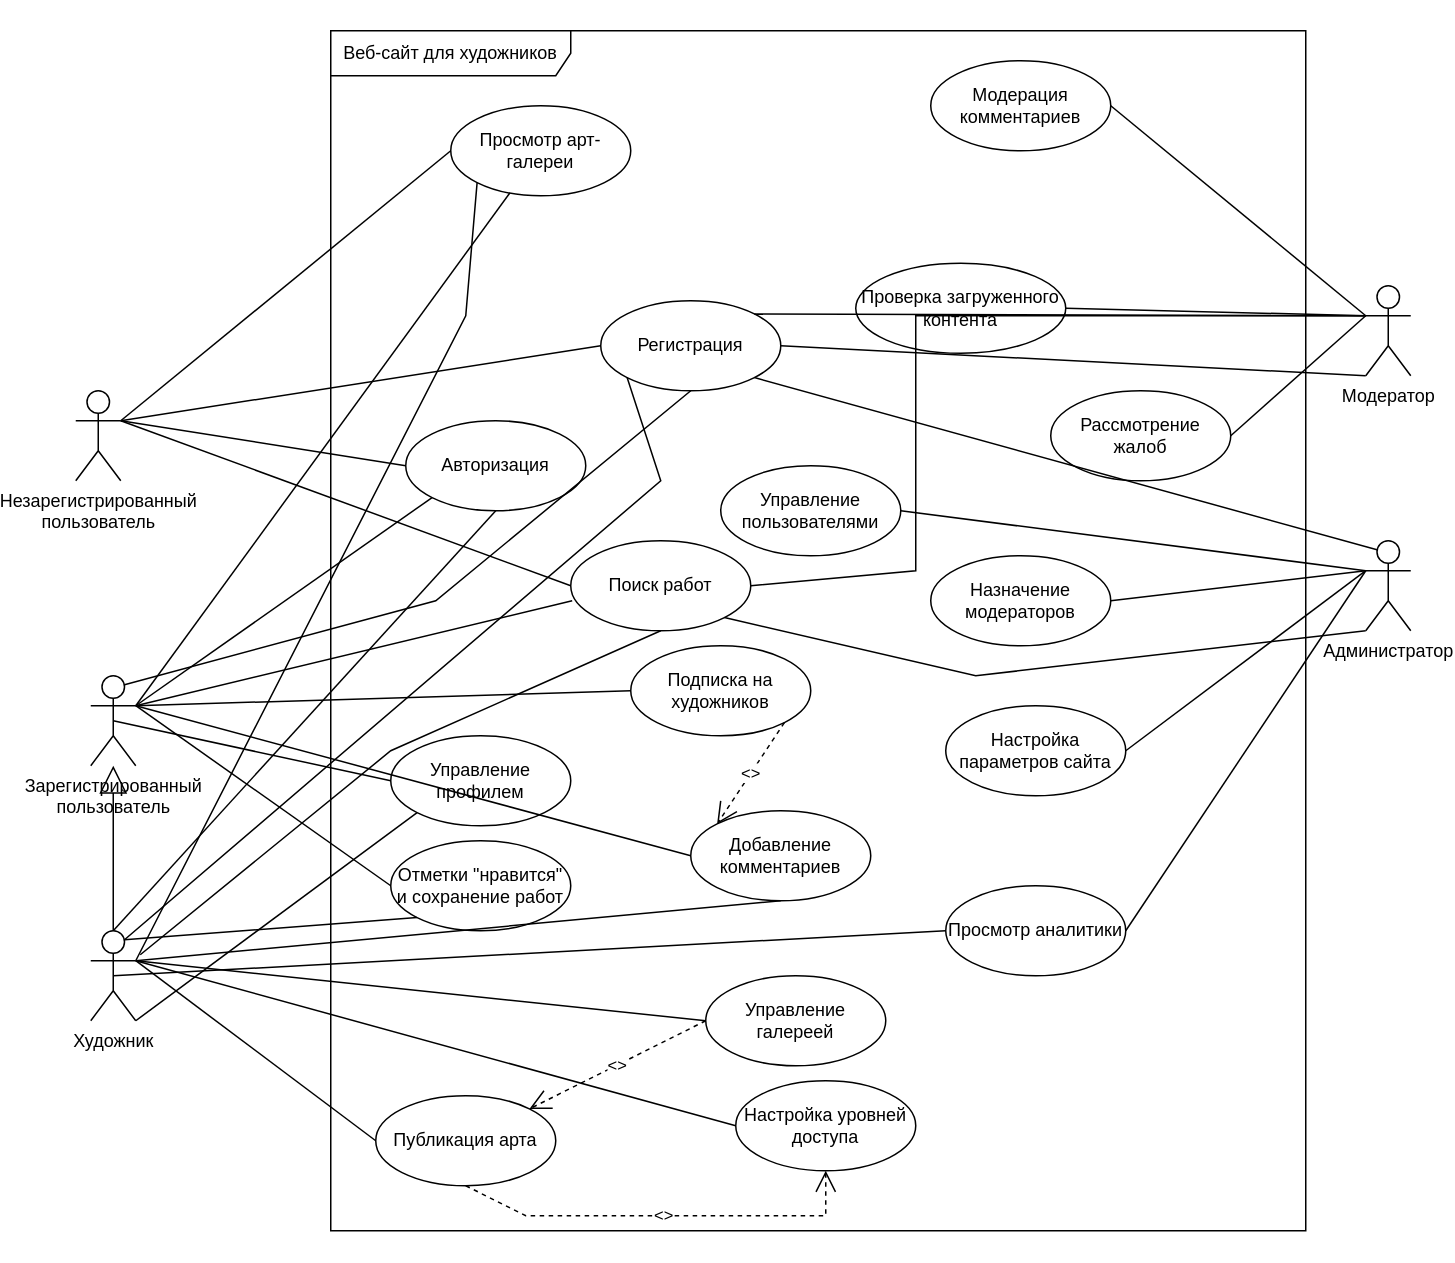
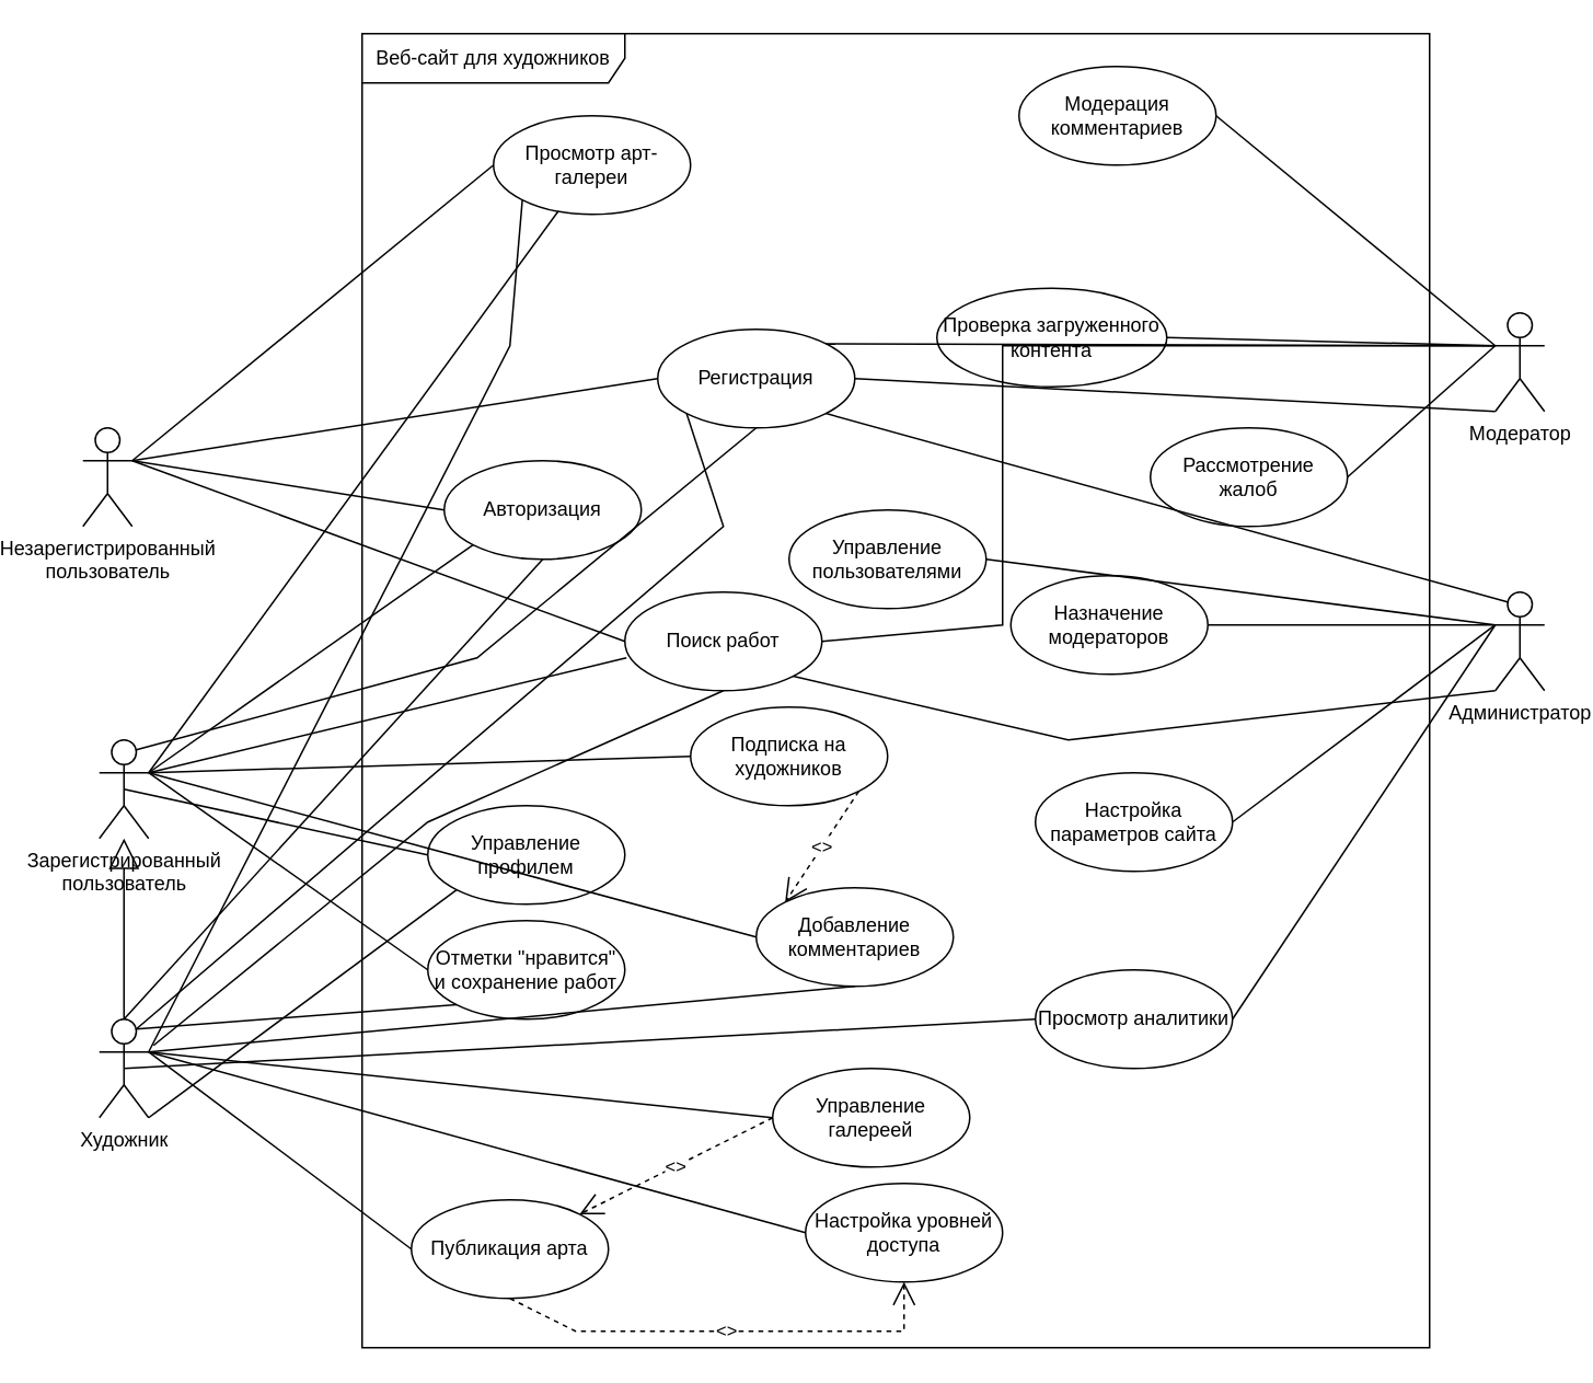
  <mxCell id="0" />
  <mxCell id="1" parent="0" />
  <mxCell id="2" value="Незарегистрированный&#10;пользователь" style="shape=umlActor;verticalLabelPosition=bottom;verticalAlign=top;html=1;" parent="1" vertex="1"><mxGeometry x="20" y="260" width="30" height="60" as="geometry" /></mxCell>
  <mxCell id="3" value="Зарегистрированный&#10;пользователь" style="shape=umlActor;verticalLabelPosition=bottom;verticalAlign=top;html=1;" parent="1" vertex="1"><mxGeometry x="30" y="450" width="30" height="60" as="geometry" /></mxCell>
  <mxCell id="4" value="Художник" style="shape=umlActor;verticalLabelPosition=bottom;verticalAlign=top;html=1;" parent="1" vertex="1"><mxGeometry x="30" y="620" width="30" height="60" as="geometry" /></mxCell>
  <mxCell id="5" value="Модератор" style="shape=umlActor;verticalLabelPosition=bottom;verticalAlign=top;html=1;" parent="1" vertex="1"><mxGeometry x="880" y="190" width="30" height="60" as="geometry" /></mxCell>
  <mxCell id="6" value="Администратор" style="shape=umlActor;verticalLabelPosition=bottom;verticalAlign=top;html=1;" parent="1" vertex="1"><mxGeometry x="880" y="360" width="30" height="60" as="geometry" /></mxCell>
  <mxCell id="7" value="" style="endArrow=block;endSize=16;endFill=0;html=1;rounded=0;" parent="1" source="4" target="3" edge="1"><mxGeometry width="160" relative="1" as="geometry"><mxPoint x="220" y="490" as="sourcePoint" /><mxPoint x="380" y="490" as="targetPoint" /></mxGeometry></mxCell>
  <mxCell id="8" value="Веб-сайт для художников" style="shape=umlFrame;whiteSpace=wrap;html=1;pointerEvents=0;recursiveResize=0;container=1;collapsible=0;width=160;height=30;" parent="1" vertex="1"><mxGeometry x="190" y="20" width="650" height="800" as="geometry" /></mxCell>
  <mxCell id="9" value="Настройка уровней доступа" style="ellipse;whiteSpace=wrap;html=1;" parent="8" vertex="1"><mxGeometry x="270" y="700" width="120" height="60" as="geometry" /></mxCell>
  <mxCell id="10" value="Публикация арта" style="ellipse;whiteSpace=wrap;html=1;" parent="8" vertex="1"><mxGeometry x="30" y="710" width="120" height="60" as="geometry" /></mxCell>
  <mxCell id="11" value="Добавление комментариев" style="ellipse;whiteSpace=wrap;html=1;" parent="8" vertex="1"><mxGeometry x="240" y="520" width="120" height="60" as="geometry" /></mxCell>
  <mxCell id="12" value="Управление профилем" style="ellipse;whiteSpace=wrap;html=1;" parent="8" vertex="1"><mxGeometry x="40" y="470" width="120" height="60" as="geometry" /></mxCell>
  <mxCell id="13" value="Управление галереей" style="ellipse;whiteSpace=wrap;html=1;" parent="8" vertex="1"><mxGeometry x="250" y="630" width="120" height="60" as="geometry" /></mxCell>
  <mxCell id="14" value="&lt;&lt;extend&gt;&gt;" style="endArrow=open;endSize=12;dashed=1;html=1;rounded=0;exitX=0;exitY=0.5;exitDx=0;exitDy=0;entryX=1;entryY=0;entryDx=0;entryDy=0;" parent="8" source="13" target="10" edge="1"><mxGeometry width="160" relative="1" as="geometry"><mxPoint x="130" y="470" as="sourcePoint" /><mxPoint x="290" y="470" as="targetPoint" /></mxGeometry></mxCell>
  <mxCell id="15" value="Отметки &quot;нравится&quot; и сохранение работ" style="ellipse;whiteSpace=wrap;html=1;" parent="8" vertex="1"><mxGeometry x="40" y="540" width="120" height="60" as="geometry" /></mxCell>
  <mxCell id="16" value="Поиск работ" style="ellipse;whiteSpace=wrap;html=1;" parent="8" vertex="1"><mxGeometry x="160" y="340" width="120" height="60" as="geometry" /></mxCell>
  <mxCell id="17" value="&lt;&lt;include&gt;&gt;" style="endArrow=open;endSize=12;dashed=1;html=1;rounded=0;entryX=0.5;entryY=1;entryDx=0;entryDy=0;exitX=0.5;exitY=1;exitDx=0;exitDy=0;" parent="8" target="9" edge="1" source="10"><mxGeometry width="160" relative="1" as="geometry"><mxPoint x="120" y="730" as="sourcePoint" /><mxPoint x="250" y="700" as="targetPoint" /><Array as="points"><mxPoint x="130" y="790" /><mxPoint x="220" y="790" /><mxPoint x="330" y="790" /></Array></mxGeometry></mxCell>
  <mxCell id="18" value="Регистрация" style="ellipse;whiteSpace=wrap;html=1;" parent="8" vertex="1"><mxGeometry x="180" y="180" width="120" height="60" as="geometry" /></mxCell>
  <mxCell id="19" value="Модерация комментариев" style="ellipse;whiteSpace=wrap;html=1;" parent="8" vertex="1"><mxGeometry x="400" y="20" width="120" height="60" as="geometry" /></mxCell>
  <mxCell id="20" value="Проверка загруженного контента" style="ellipse;whiteSpace=wrap;html=1;" parent="8" vertex="1"><mxGeometry x="350" y="155" width="140" height="60" as="geometry" /></mxCell>
  <mxCell id="21" value="Рассмотрение жалоб" style="ellipse;whiteSpace=wrap;html=1;" parent="8" vertex="1"><mxGeometry x="480" y="240" width="120" height="60" as="geometry" /></mxCell>
  <mxCell id="22" value="Управление пользователями" style="ellipse;whiteSpace=wrap;html=1;" parent="8" vertex="1"><mxGeometry x="260" y="290" width="120" height="60" as="geometry" /></mxCell>
  <mxCell id="23" value="Просмотр аналитики" style="ellipse;whiteSpace=wrap;html=1;" parent="8" vertex="1"><mxGeometry x="410" y="570" width="120" height="60" as="geometry" /></mxCell>
  <mxCell id="24" value="Авторизация" style="ellipse;whiteSpace=wrap;html=1;" parent="8" vertex="1"><mxGeometry x="50" y="260" width="120" height="60" as="geometry" /></mxCell>
  <mxCell id="25" value="Подписка на художников" style="ellipse;whiteSpace=wrap;html=1;" parent="8" vertex="1"><mxGeometry x="200" y="410" width="120" height="60" as="geometry" /></mxCell>
  <mxCell id="26" value="&lt;&lt;include&gt;&gt;" style="endArrow=open;endSize=12;dashed=1;html=1;rounded=0;entryX=0;entryY=0;entryDx=0;entryDy=0;exitX=1;exitY=1;exitDx=0;exitDy=0;" parent="8" source="25" target="11" edge="1"><mxGeometry width="160" relative="1" as="geometry"><mxPoint x="190" y="470" as="sourcePoint" /><mxPoint x="360" y="340" as="targetPoint" /></mxGeometry></mxCell>
  <mxCell id="27" value="Настройка параметров сайта" style="ellipse;whiteSpace=wrap;html=1;" parent="8" vertex="1"><mxGeometry x="410" y="450" width="120" height="60" as="geometry" /></mxCell>
- <mxCell id="28" value="Назначение модераторов" style="ellipse;whiteSpace=wrap;html=1;" parent="8" vertex="1"><mxGeometry x="400" y="350" width="120" height="60" as="geometry" /></mxCell>
+ <mxCell id="28" value="Назначение модераторов" style="ellipse;whiteSpace=wrap;html=1;" parent="8" vertex="1"><mxGeometry x="395" y="330" width="120" height="60" as="geometry" /></mxCell>
  <mxCell id="29" value="Просмотр арт-галереи" style="ellipse;whiteSpace=wrap;html=1;" parent="8" vertex="1"><mxGeometry x="80" y="50" width="120" height="60" as="geometry" /></mxCell>
  <mxCell id="30" value="" style="endArrow=none;html=1;rounded=0;exitX=1;exitY=0.333;exitDx=0;exitDy=0;exitPerimeter=0;entryX=0;entryY=0.5;entryDx=0;entryDy=0;" parent="1" source="2" target="29" edge="1"><mxGeometry width="50" height="50" relative="1" as="geometry"><mxPoint x="540" y="370" as="sourcePoint" /><mxPoint x="590" y="320" as="targetPoint" /></mxGeometry></mxCell>
  <mxCell id="31" value="" style="endArrow=none;html=1;rounded=0;exitX=1;exitY=0.333;exitDx=0;exitDy=0;exitPerimeter=0;entryX=0;entryY=0.5;entryDx=0;entryDy=0;" parent="1" source="2" target="16" edge="1"><mxGeometry width="50" height="50" relative="1" as="geometry"><mxPoint x="540" y="370" as="sourcePoint" /><mxPoint x="590" y="320" as="targetPoint" /></mxGeometry></mxCell>
  <mxCell id="32" value="" style="endArrow=none;html=1;rounded=0;exitX=1;exitY=0.333;exitDx=0;exitDy=0;exitPerimeter=0;entryX=0;entryY=0.5;entryDx=0;entryDy=0;" parent="1" source="2" target="18" edge="1"><mxGeometry width="50" height="50" relative="1" as="geometry"><mxPoint x="540" y="370" as="sourcePoint" /><mxPoint x="590" y="320" as="targetPoint" /></mxGeometry></mxCell>
  <mxCell id="33" value="" style="endArrow=none;html=1;rounded=0;exitX=1;exitY=0.333;exitDx=0;exitDy=0;exitPerimeter=0;entryX=0;entryY=0.5;entryDx=0;entryDy=0;" parent="1" source="2" target="24" edge="1"><mxGeometry width="50" height="50" relative="1" as="geometry"><mxPoint x="540" y="370" as="sourcePoint" /><mxPoint x="590" y="320" as="targetPoint" /></mxGeometry></mxCell>
  <mxCell id="34" value="" style="endArrow=none;html=1;rounded=0;exitX=1;exitY=0.333;exitDx=0;exitDy=0;exitPerimeter=0;entryX=0;entryY=0.5;entryDx=0;entryDy=0;" parent="1" source="3" target="11" edge="1"><mxGeometry width="50" height="50" relative="1" as="geometry"><mxPoint x="540" y="370" as="sourcePoint" /><mxPoint x="590" y="320" as="targetPoint" /></mxGeometry></mxCell>
  <mxCell id="35" value="" style="endArrow=none;html=1;rounded=0;exitX=1;exitY=0.333;exitDx=0;exitDy=0;exitPerimeter=0;entryX=0;entryY=0.5;entryDx=0;entryDy=0;" parent="1" source="3" target="25" edge="1"><mxGeometry width="50" height="50" relative="1" as="geometry"><mxPoint x="540" y="370" as="sourcePoint" /><mxPoint x="590" y="320" as="targetPoint" /></mxGeometry></mxCell>
  <mxCell id="36" value="" style="endArrow=none;html=1;rounded=0;exitX=1;exitY=0.333;exitDx=0;exitDy=0;exitPerimeter=0;entryX=0;entryY=0.5;entryDx=0;entryDy=0;" parent="1" source="3" target="15" edge="1"><mxGeometry width="50" height="50" relative="1" as="geometry"><mxPoint x="540" y="370" as="sourcePoint" /><mxPoint x="590" y="320" as="targetPoint" /></mxGeometry></mxCell>
  <mxCell id="37" value="" style="endArrow=none;html=1;rounded=0;exitX=1;exitY=0.333;exitDx=0;exitDy=0;exitPerimeter=0;entryX=0;entryY=0.5;entryDx=0;entryDy=0;" parent="1" source="4" target="10" edge="1"><mxGeometry width="50" height="50" relative="1" as="geometry"><mxPoint x="540" y="370" as="sourcePoint" /><mxPoint x="590" y="320" as="targetPoint" /></mxGeometry></mxCell>
  <mxCell id="38" value="" style="endArrow=none;html=1;rounded=0;exitX=1;exitY=0.333;exitDx=0;exitDy=0;exitPerimeter=0;entryX=0;entryY=0.5;entryDx=0;entryDy=0;" parent="1" source="4" target="13" edge="1"><mxGeometry width="50" height="50" relative="1" as="geometry"><mxPoint x="540" y="370" as="sourcePoint" /><mxPoint x="590" y="320" as="targetPoint" /></mxGeometry></mxCell>
  <mxCell id="39" value="" style="endArrow=none;html=1;rounded=0;exitX=1;exitY=0.333;exitDx=0;exitDy=0;exitPerimeter=0;entryX=0;entryY=0.5;entryDx=0;entryDy=0;" parent="1" source="4" target="9" edge="1"><mxGeometry width="50" height="50" relative="1" as="geometry"><mxPoint x="540" y="370" as="sourcePoint" /><mxPoint x="590" y="320" as="targetPoint" /></mxGeometry></mxCell>
  <mxCell id="40" value="" style="endArrow=none;html=1;rounded=0;exitX=0;exitY=0.333;exitDx=0;exitDy=0;exitPerimeter=0;entryX=1;entryY=0.5;entryDx=0;entryDy=0;" parent="1" source="5" target="19" edge="1"><mxGeometry width="50" height="50" relative="1" as="geometry"><mxPoint x="540" y="370" as="sourcePoint" /><mxPoint x="590" y="320" as="targetPoint" /></mxGeometry></mxCell>
  <mxCell id="41" value="" style="endArrow=none;html=1;rounded=0;exitX=0;exitY=0.333;exitDx=0;exitDy=0;exitPerimeter=0;entryX=1;entryY=0.5;entryDx=0;entryDy=0;" parent="1" source="5" target="20" edge="1"><mxGeometry width="50" height="50" relative="1" as="geometry"><mxPoint x="540" y="370" as="sourcePoint" /><mxPoint x="590" y="320" as="targetPoint" /></mxGeometry></mxCell>
  <mxCell id="42" value="" style="endArrow=none;html=1;rounded=0;exitX=0;exitY=0.333;exitDx=0;exitDy=0;exitPerimeter=0;entryX=1;entryY=0.5;entryDx=0;entryDy=0;" parent="1" source="5" target="21" edge="1"><mxGeometry width="50" height="50" relative="1" as="geometry"><mxPoint x="540" y="370" as="sourcePoint" /><mxPoint x="590" y="320" as="targetPoint" /></mxGeometry></mxCell>
  <mxCell id="43" value="" style="endArrow=none;html=1;rounded=0;exitX=0;exitY=0.333;exitDx=0;exitDy=0;exitPerimeter=0;entryX=1;entryY=0.5;entryDx=0;entryDy=0;" parent="1" source="6" target="22" edge="1"><mxGeometry width="50" height="50" relative="1" as="geometry"><mxPoint x="540" y="370" as="sourcePoint" /><mxPoint x="590" y="320" as="targetPoint" /></mxGeometry></mxCell>
  <mxCell id="44" value="" style="endArrow=none;html=1;rounded=0;exitX=0;exitY=0.333;exitDx=0;exitDy=0;exitPerimeter=0;entryX=1;entryY=0.5;entryDx=0;entryDy=0;" parent="1" source="6" target="28" edge="1"><mxGeometry width="50" height="50" relative="1" as="geometry"><mxPoint x="540" y="370" as="sourcePoint" /><mxPoint x="590" y="320" as="targetPoint" /></mxGeometry></mxCell>
  <mxCell id="45" value="" style="endArrow=none;html=1;rounded=0;exitX=0;exitY=0.333;exitDx=0;exitDy=0;exitPerimeter=0;entryX=1;entryY=0.5;entryDx=0;entryDy=0;" parent="1" source="6" target="27" edge="1"><mxGeometry width="50" height="50" relative="1" as="geometry"><mxPoint x="540" y="370" as="sourcePoint" /><mxPoint x="590" y="320" as="targetPoint" /></mxGeometry></mxCell>
  <mxCell id="46" value="" style="endArrow=none;html=1;rounded=0;exitX=0;exitY=0.333;exitDx=0;exitDy=0;exitPerimeter=0;entryX=1;entryY=0.5;entryDx=0;entryDy=0;" parent="1" source="6" target="23" edge="1"><mxGeometry width="50" height="50" relative="1" as="geometry"><mxPoint x="540" y="370" as="sourcePoint" /><mxPoint x="590" y="320" as="targetPoint" /></mxGeometry></mxCell>
  <mxCell id="47" value="" style="endArrow=none;html=1;rounded=0;exitX=1;exitY=0.333;exitDx=0;exitDy=0;exitPerimeter=0;" edge="1" parent="1" source="3" target="29"><mxGeometry width="50" height="50" relative="1" as="geometry"><mxPoint x="60" y="470" as="sourcePoint" /><mxPoint x="500" y="460" as="targetPoint" /></mxGeometry></mxCell>
  <mxCell id="48" value="" style="endArrow=none;html=1;rounded=0;entryX=0;entryY=1;entryDx=0;entryDy=0;" edge="1" parent="1" target="24"><mxGeometry width="50" height="50" relative="1" as="geometry"><mxPoint x="60" y="470" as="sourcePoint" /><mxPoint x="340" y="420" as="targetPoint" /></mxGeometry></mxCell>
  <mxCell id="49" value="" style="endArrow=none;html=1;rounded=0;exitX=1;exitY=0.333;exitDx=0;exitDy=0;exitPerimeter=0;entryX=0.008;entryY=0.667;entryDx=0;entryDy=0;entryPerimeter=0;" edge="1" parent="1" target="16"><mxGeometry width="50" height="50" relative="1" as="geometry"><mxPoint x="60" y="470" as="sourcePoint" /><mxPoint x="360" y="450" as="targetPoint" /></mxGeometry></mxCell>
  <mxCell id="50" value="" style="endArrow=none;html=1;rounded=0;entryX=0;entryY=1;entryDx=0;entryDy=0;" edge="1" parent="1" target="29"><mxGeometry width="50" height="50" relative="1" as="geometry"><mxPoint x="60" y="640" as="sourcePoint" /><mxPoint x="470" y="640" as="targetPoint" /><Array as="points"><mxPoint x="280" y="210" /></Array></mxGeometry></mxCell>
  <mxCell id="51" value="" style="endArrow=none;html=1;rounded=0;entryX=1;entryY=0;entryDx=0;entryDy=0;" edge="1" parent="1" target="18"><mxGeometry width="50" height="50" relative="1" as="geometry"><mxPoint x="880" y="210" as="sourcePoint" /><mxPoint x="830" y="280" as="targetPoint" /></mxGeometry></mxCell>
  <mxCell id="52" value="" style="endArrow=none;html=1;rounded=0;exitX=0.25;exitY=0.1;exitDx=0;exitDy=0;exitPerimeter=0;entryX=1;entryY=1;entryDx=0;entryDy=0;" edge="1" parent="1" source="6" target="18"><mxGeometry width="50" height="50" relative="1" as="geometry"><mxPoint x="900" y="230" as="sourcePoint" /><mxPoint x="840" y="290" as="targetPoint" /></mxGeometry></mxCell>
  <mxCell id="53" value="" style="endArrow=none;html=1;rounded=0;exitX=0.75;exitY=0.1;exitDx=0;exitDy=0;exitPerimeter=0;entryX=0;entryY=1;entryDx=0;entryDy=0;" edge="1" parent="1" source="4" target="15"><mxGeometry width="50" height="50" relative="1" as="geometry"><mxPoint x="70" y="650" as="sourcePoint" /><mxPoint x="470" y="640" as="targetPoint" /></mxGeometry></mxCell>
  <mxCell id="54" value="" style="endArrow=none;html=1;rounded=0;exitX=1;exitY=0.333;exitDx=0;exitDy=0;exitPerimeter=0;entryX=0.5;entryY=1;entryDx=0;entryDy=0;" edge="1" parent="1" source="4" target="11"><mxGeometry width="50" height="50" relative="1" as="geometry"><mxPoint x="80" y="660" as="sourcePoint" /><mxPoint x="480" y="650" as="targetPoint" /></mxGeometry></mxCell>
  <mxCell id="55" value="" style="endArrow=none;html=1;rounded=0;exitX=0.5;exitY=0;exitDx=0;exitDy=0;exitPerimeter=0;entryX=0.5;entryY=1;entryDx=0;entryDy=0;" edge="1" parent="1" source="4" target="24"><mxGeometry width="50" height="50" relative="1" as="geometry"><mxPoint x="90" y="670" as="sourcePoint" /><mxPoint x="490" y="660" as="targetPoint" /></mxGeometry></mxCell>
  <mxCell id="56" value="" style="endArrow=none;html=1;rounded=0;exitX=0;exitY=1;exitDx=0;exitDy=0;exitPerimeter=0;entryX=1;entryY=0.5;entryDx=0;entryDy=0;" edge="1" parent="1" source="5" target="18"><mxGeometry width="50" height="50" relative="1" as="geometry"><mxPoint x="898" y="376" as="sourcePoint" /><mxPoint x="602" y="291" as="targetPoint" /></mxGeometry></mxCell>
  <mxCell id="57" value="" style="endArrow=none;html=1;rounded=0;exitX=0.5;exitY=0.5;exitDx=0;exitDy=0;entryX=0;entryY=0.5;entryDx=0;entryDy=0;exitPerimeter=0;" parent="1" source="3" target="12" edge="1"><mxGeometry width="50" height="50" relative="1" as="geometry"><mxPoint x="540" y="370" as="sourcePoint" /><mxPoint x="590" y="320" as="targetPoint" /></mxGeometry></mxCell>
  <mxCell id="58" value="" style="endArrow=none;html=1;rounded=0;exitX=1;exitY=1;exitDx=0;exitDy=0;entryX=0;entryY=1;entryDx=0;entryDy=0;exitPerimeter=0;" edge="1" parent="1" source="4" target="12"><mxGeometry width="50" height="50" relative="1" as="geometry"><mxPoint x="55" y="490" as="sourcePoint" /><mxPoint x="515" y="520" as="targetPoint" /></mxGeometry></mxCell>
  <mxCell id="59" value="" style="endArrow=none;html=1;rounded=0;exitX=0.5;exitY=0.5;exitDx=0;exitDy=0;exitPerimeter=0;entryX=0;entryY=0.5;entryDx=0;entryDy=0;" edge="1" parent="1" source="4" target="23"><mxGeometry width="50" height="50" relative="1" as="geometry"><mxPoint x="70" y="650" as="sourcePoint" /><mxPoint x="450" y="690" as="targetPoint" /></mxGeometry></mxCell>
  <mxCell id="60" value="" style="endArrow=none;html=1;rounded=0;exitX=0.75;exitY=0.1;exitDx=0;exitDy=0;exitPerimeter=0;entryX=0.5;entryY=1;entryDx=0;entryDy=0;" edge="1" parent="1" source="3" target="18"><mxGeometry width="50" height="50" relative="1" as="geometry"><mxPoint x="70" y="480" as="sourcePoint" /><mxPoint x="361" y="410" as="targetPoint" /><Array as="points"><mxPoint x="260" y="400" /></Array></mxGeometry></mxCell>
  <mxCell id="61" value="" style="endArrow=none;html=1;rounded=0;exitX=0.75;exitY=0.1;exitDx=0;exitDy=0;exitPerimeter=0;entryX=0;entryY=1;entryDx=0;entryDy=0;" edge="1" parent="1" source="4" target="18"><mxGeometry width="50" height="50" relative="1" as="geometry"><mxPoint x="55" y="630" as="sourcePoint" /><mxPoint x="310" y="350" as="targetPoint" /><Array as="points"><mxPoint x="410" y="320" /></Array></mxGeometry></mxCell>
  <mxCell id="62" value="" style="endArrow=none;html=1;rounded=0;exitX=0.75;exitY=0.1;exitDx=0;exitDy=0;exitPerimeter=0;entryX=0.5;entryY=1;entryDx=0;entryDy=0;" edge="1" parent="1" target="16"><mxGeometry width="50" height="50" relative="1" as="geometry"><mxPoint x="63" y="636" as="sourcePoint" /><mxPoint x="398" y="291" as="targetPoint" /><Array as="points"><mxPoint x="230" y="500" /></Array></mxGeometry></mxCell>
  <mxCell id="63" value="" style="endArrow=none;html=1;rounded=0;entryX=1;entryY=0.5;entryDx=0;entryDy=0;" edge="1" parent="1" target="16"><mxGeometry width="50" height="50" relative="1" as="geometry"><mxPoint x="880" y="210" as="sourcePoint" /><mxPoint x="482" y="249" as="targetPoint" /><Array as="points"><mxPoint x="580" y="210" /><mxPoint x="580" y="380" /></Array></mxGeometry></mxCell>
  <mxCell id="64" value="" style="endArrow=none;html=1;rounded=0;exitX=0;exitY=1;exitDx=0;exitDy=0;exitPerimeter=0;entryX=1;entryY=1;entryDx=0;entryDy=0;" edge="1" parent="1" source="6" target="16"><mxGeometry width="50" height="50" relative="1" as="geometry"><mxPoint x="890" y="390" as="sourcePoint" /><mxPoint x="720" y="410" as="targetPoint" /><Array as="points"><mxPoint x="620" y="450" /></Array></mxGeometry></mxCell>
